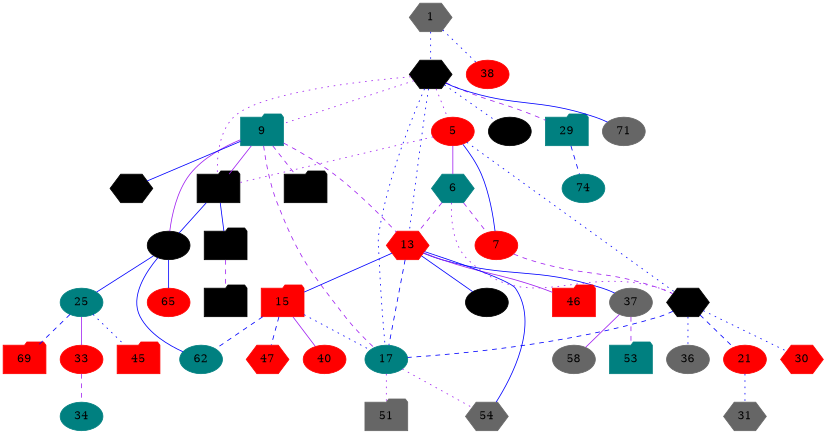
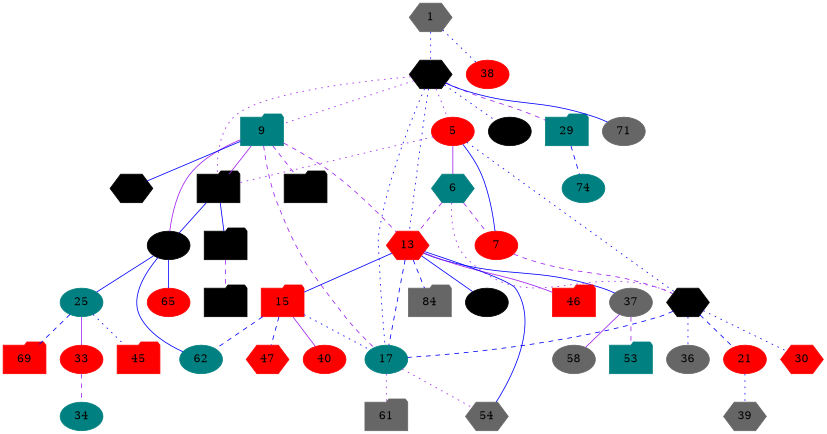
  graph {
    node [color=red shape=ellipse style=filled]
    edge [color=blue style=solid]
    1 [color=gray40 shape=hexagon super="+3+48"]
    2 [color=black shape=hexagon super="+44+4"]
    38
    5
    9 [color=teal shape=folder super="+10"]
    11 [color=black shape=folder super="+73+81"]
    13 [shape=hexagon super="+14+24+77+87"]
    17 [color=teal super="+63+80+18+19"]
    28 [color=black]
    29 [color=teal shape=folder]
    71 [color=gray40]
    6 [color=teal shape=hexagon super="+75+43"]
    7 [super="+68"]
    8 [color=black shape=hexagon super="+64+86"]
    12 [color=black super="+52"]
    32 [color=black shape=folder]
    50 [color=black shape=hexagon]
    23 [color=black shape=folder]
    15 [shape=folder super="+16"]
    22 [color=black]
    37 [color=gray40]
    46 [shape=folder]
    54 [color=gray40 shape=hexagon super="+66"]
-   51 [color=gray40 shape=folder]
+   84 [color=gray40 shape=folder]
+   51 [color=gray40 shape=folder label=61]
    74 [color=teal]
    21
    30 [shape=hexagon]
    36 [color=gray40]
-   31 [color=gray40 shape=hexagon super="+78+61"]
+   31 [color=gray40 shape=hexagon super="+78+61" label=39]
    25 [color=teal super="+39"]
    62 [color=teal super="+76"]
    65
    55 [color=black shape=folder]
    33
    45 [shape=folder]
    69 [shape=folder]
    40
    47 [shape=hexagon]
    58 [color=gray40 super="+82+89+67"]
    53 [color=teal shape=folder]
    34 [color=teal]
    1 -- 2 [style=dotted weight=4]
    1 -- 38 [style=dotted]
    2 -- 5 [color=purple style=dotted]
    2 -- 9 [color=purple style=dotted]
    2 -- 11 [color=purple style=dotted]
    2 -- 13 [style=dotted]
    2 -- 17 [style=dotted]
    2 -- 28 [style=dotted]
    2 -- 29 [color=purple style=dashed]
    2 -- 71
    5 -- 11 [color=purple style=dotted]
    5 -- 6 [color=purple]
    5 -- 7
    5 -- 8 [style=dotted]
    9 -- 11 [color=purple weight=2]
    9 -- 13 [color=purple style=dashed]
    9 -- 17 [color=purple style=dashed]
    9 -- 12 [color=purple weight=2]
    9 -- 32 [color=purple style=dashed]
    9 -- 50
    11 -- 12
    11 -- 23
    13 -- 17 [style=dashed weight=2]
    13 -- 15 [weight=4]
    13 -- 22
    13 -- 37
    13 -- 46 [color=purple]
    13 -- 54
+   13 -- 84 [style=dashed]
    17 -- 54 [color=purple style=dotted]
    17 -- 51 [color=purple style=dotted]
    29 -- 74 [style=dashed]
    6 -- 13 [color=purple style=dashed]
    6 -- 7 [color=purple style=dashed]
    6 -- 8 [color=purple style=dotted]
    7 -- 8 [color=purple style=dashed]
    8 -- 17 [style=dashed]
    8 -- 21 [style=dashed]
    8 -- 30 [style=dotted]
    8 -- 36 [style=dotted]
    12 -- 25
    12 -- 62
    12 -- 65
    23 -- 55 [color=purple style=dashed]
    15 -- 17 [style=dotted]
    15 -- 62 [style=dashed]
    15 -- 40 [color=purple]
    15 -- 47 [style=dashed]
    37 -- 58 [color=purple]
    37 -- 53 [color=purple style=dashed]
    21 -- 31 [style=dotted]
    25 -- 33 [color=purple]
    25 -- 45 [style=dotted]
    25 -- 69 [style=dashed]
    33 -- 34 [color=purple style=dashed]
  }
